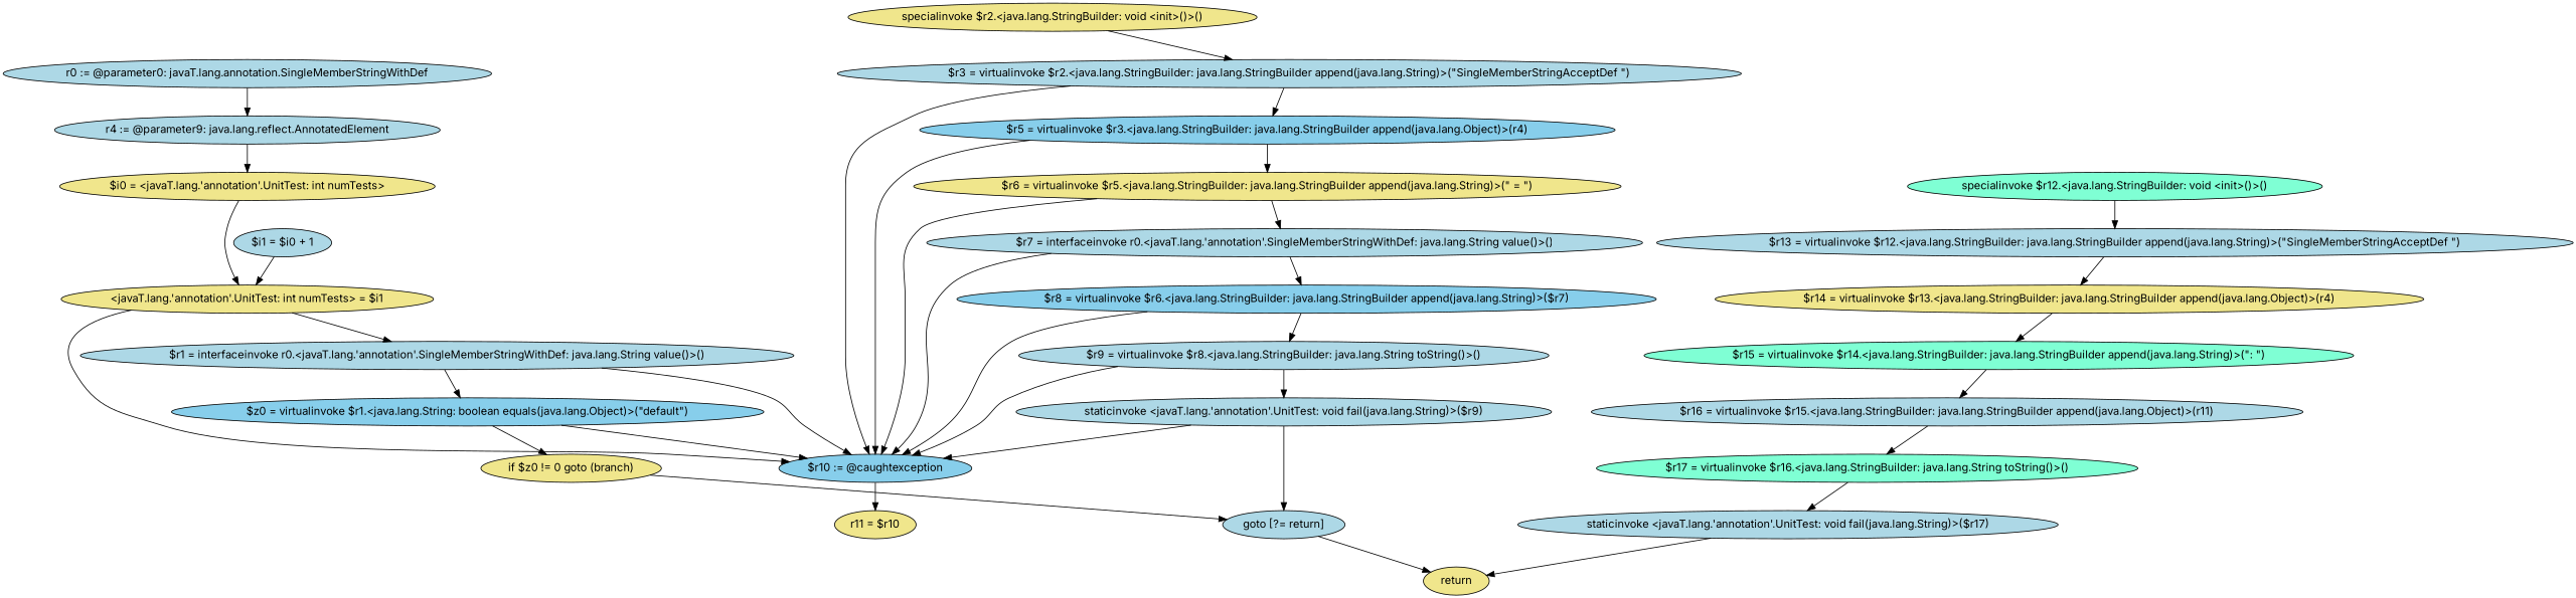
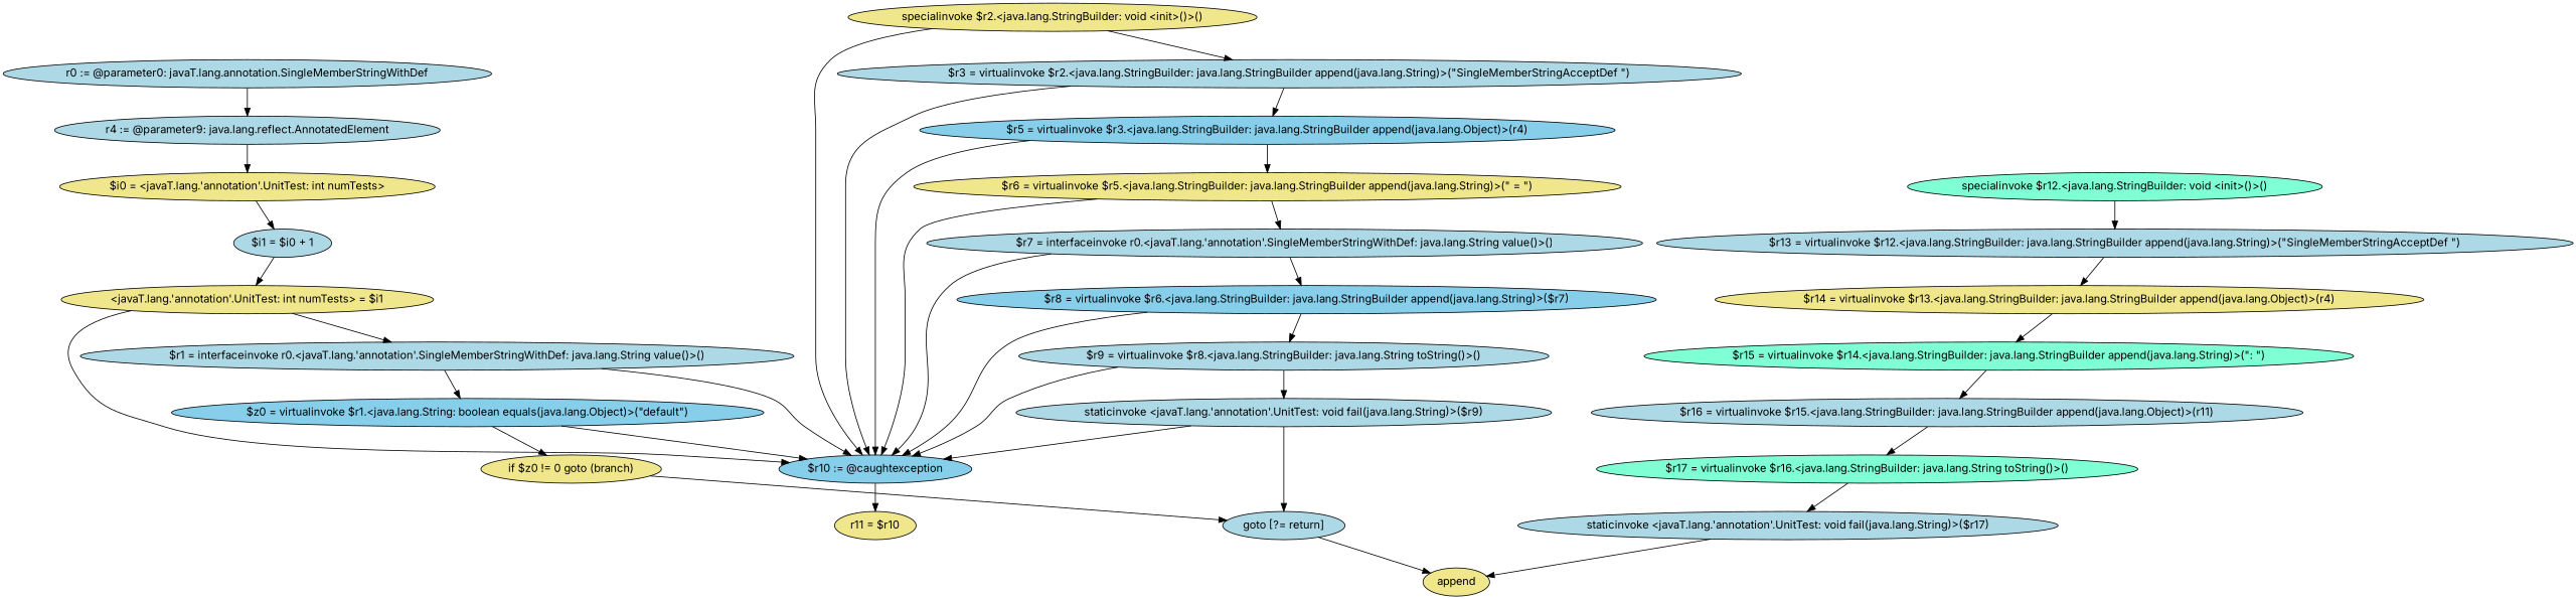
  digraph {
    fontname=Inter
    node [fillcolor=lightblue fontname=Inter style=filled]
    edge [fontname=Inter]
    n1 [label="r4 := @parameter9: java.lang.reflect.AnnotatedElement"]
    "r0 := @parameter0: javaT.lang.annotation.SingleMemberStringWithDef"
    "$i0 = <javaT.lang.'annotation'.UnitTest: int numTests>" [fillcolor=khaki]
    "$i1 = $i0 + 1"
    "<javaT.lang.'annotation'.UnitTest: int numTests> = $i1" [fillcolor=khaki]
    "$r1 = interfaceinvoke r0.<javaT.lang.'annotation'.SingleMemberStringWithDef: java.lang.String value()>()"
    "$r10 := @caughtexception" [fillcolor=skyblue]
    "$z0 = virtualinvoke $r1.<java.lang.String: boolean equals(java.lang.Object)>(\"default\")" [fillcolor=skyblue]
    "r11 = $r10" [fillcolor=khaki]
    "if $z0 != 0 goto (branch)" [fillcolor=khaki]
    "goto [?= return]"
-   return [fillcolor=khaki]
+   return [fillcolor=khaki label=append]
    "specialinvoke $r2.<java.lang.StringBuilder: void <init>()>()" [fillcolor=khaki]
    "$r3 = virtualinvoke $r2.<java.lang.StringBuilder: java.lang.StringBuilder append(java.lang.String)>(\"SingleMemberStringAcceptDef \")"
    "$r5 = virtualinvoke $r3.<java.lang.StringBuilder: java.lang.StringBuilder append(java.lang.Object)>(r4)" [fillcolor=skyblue]
    "$r6 = virtualinvoke $r5.<java.lang.StringBuilder: java.lang.StringBuilder append(java.lang.String)>(\" = \")" [fillcolor=khaki]
    "$r7 = interfaceinvoke r0.<javaT.lang.'annotation'.SingleMemberStringWithDef: java.lang.String value()>()"
    "$r8 = virtualinvoke $r6.<java.lang.StringBuilder: java.lang.StringBuilder append(java.lang.String)>($r7)" [fillcolor=skyblue]
    "$r9 = virtualinvoke $r8.<java.lang.StringBuilder: java.lang.String toString()>()"
    "staticinvoke <javaT.lang.'annotation'.UnitTest: void fail(java.lang.String)>($r9)"
    "specialinvoke $r12.<java.lang.StringBuilder: void <init>()>()" [fillcolor=aquamarine]
    "$r13 = virtualinvoke $r12.<java.lang.StringBuilder: java.lang.StringBuilder append(java.lang.String)>(\"SingleMemberStringAcceptDef \")"
    "$r14 = virtualinvoke $r13.<java.lang.StringBuilder: java.lang.StringBuilder append(java.lang.Object)>(r4)" [fillcolor=khaki]
    "$r15 = virtualinvoke $r14.<java.lang.StringBuilder: java.lang.StringBuilder append(java.lang.String)>(\": \")" [fillcolor=aquamarine]
    "$r16 = virtualinvoke $r15.<java.lang.StringBuilder: java.lang.StringBuilder append(java.lang.Object)>(r11)"
    "$r17 = virtualinvoke $r16.<java.lang.StringBuilder: java.lang.String toString()>()" [fillcolor=aquamarine]
    "staticinvoke <javaT.lang.'annotation'.UnitTest: void fail(java.lang.String)>($r17)"
    n1 -> "$i0 = <javaT.lang.'annotation'.UnitTest: int numTests>"
    "r0 := @parameter0: javaT.lang.annotation.SingleMemberStringWithDef" -> n1
-   "$i0 = <javaT.lang.'annotation'.UnitTest: int numTests>" -> "<javaT.lang.'annotation'.UnitTest: int numTests> = $i1"
+   "$i0 = <javaT.lang.'annotation'.UnitTest: int numTests>" -> "$i1 = $i0 + 1"
    "$i1 = $i0 + 1" -> "<javaT.lang.'annotation'.UnitTest: int numTests> = $i1"
    "<javaT.lang.'annotation'.UnitTest: int numTests> = $i1" -> "$r1 = interfaceinvoke r0.<javaT.lang.'annotation'.SingleMemberStringWithDef: java.lang.String value()>()"
    "<javaT.lang.'annotation'.UnitTest: int numTests> = $i1" -> "$r10 := @caughtexception"
    "$r1 = interfaceinvoke r0.<javaT.lang.'annotation'.SingleMemberStringWithDef: java.lang.String value()>()" -> "$r10 := @caughtexception"
    "$r1 = interfaceinvoke r0.<javaT.lang.'annotation'.SingleMemberStringWithDef: java.lang.String value()>()" -> "$z0 = virtualinvoke $r1.<java.lang.String: boolean equals(java.lang.Object)>(\"default\")"
    "$r10 := @caughtexception" -> "r11 = $r10"
    "$z0 = virtualinvoke $r1.<java.lang.String: boolean equals(java.lang.Object)>(\"default\")" -> "$r10 := @caughtexception"
    "$z0 = virtualinvoke $r1.<java.lang.String: boolean equals(java.lang.Object)>(\"default\")" -> "if $z0 != 0 goto (branch)"
    "if $z0 != 0 goto (branch)" -> "goto [?= return]"
    "goto [?= return]" -> return
+   "specialinvoke $r2.<java.lang.StringBuilder: void <init>()>()" -> "$r10 := @caughtexception"
    "specialinvoke $r2.<java.lang.StringBuilder: void <init>()>()" -> "$r3 = virtualinvoke $r2.<java.lang.StringBuilder: java.lang.StringBuilder append(java.lang.String)>(\"SingleMemberStringAcceptDef \")"
    "$r3 = virtualinvoke $r2.<java.lang.StringBuilder: java.lang.StringBuilder append(java.lang.String)>(\"SingleMemberStringAcceptDef \")" -> "$r10 := @caughtexception"
    "$r3 = virtualinvoke $r2.<java.lang.StringBuilder: java.lang.StringBuilder append(java.lang.String)>(\"SingleMemberStringAcceptDef \")" -> "$r5 = virtualinvoke $r3.<java.lang.StringBuilder: java.lang.StringBuilder append(java.lang.Object)>(r4)"
    "$r5 = virtualinvoke $r3.<java.lang.StringBuilder: java.lang.StringBuilder append(java.lang.Object)>(r4)" -> "$r10 := @caughtexception"
    "$r5 = virtualinvoke $r3.<java.lang.StringBuilder: java.lang.StringBuilder append(java.lang.Object)>(r4)" -> "$r6 = virtualinvoke $r5.<java.lang.StringBuilder: java.lang.StringBuilder append(java.lang.String)>(\" = \")"
    "$r6 = virtualinvoke $r5.<java.lang.StringBuilder: java.lang.StringBuilder append(java.lang.String)>(\" = \")" -> "$r10 := @caughtexception"
    "$r6 = virtualinvoke $r5.<java.lang.StringBuilder: java.lang.StringBuilder append(java.lang.String)>(\" = \")" -> "$r7 = interfaceinvoke r0.<javaT.lang.'annotation'.SingleMemberStringWithDef: java.lang.String value()>()"
    "$r7 = interfaceinvoke r0.<javaT.lang.'annotation'.SingleMemberStringWithDef: java.lang.String value()>()" -> "$r10 := @caughtexception"
    "$r7 = interfaceinvoke r0.<javaT.lang.'annotation'.SingleMemberStringWithDef: java.lang.String value()>()" -> "$r8 = virtualinvoke $r6.<java.lang.StringBuilder: java.lang.StringBuilder append(java.lang.String)>($r7)"
    "$r8 = virtualinvoke $r6.<java.lang.StringBuilder: java.lang.StringBuilder append(java.lang.String)>($r7)" -> "$r10 := @caughtexception"
    "$r8 = virtualinvoke $r6.<java.lang.StringBuilder: java.lang.StringBuilder append(java.lang.String)>($r7)" -> "$r9 = virtualinvoke $r8.<java.lang.StringBuilder: java.lang.String toString()>()"
    "$r9 = virtualinvoke $r8.<java.lang.StringBuilder: java.lang.String toString()>()" -> "$r10 := @caughtexception"
    "$r9 = virtualinvoke $r8.<java.lang.StringBuilder: java.lang.String toString()>()" -> "staticinvoke <javaT.lang.'annotation'.UnitTest: void fail(java.lang.String)>($r9)"
    "staticinvoke <javaT.lang.'annotation'.UnitTest: void fail(java.lang.String)>($r9)" -> "$r10 := @caughtexception"
    "staticinvoke <javaT.lang.'annotation'.UnitTest: void fail(java.lang.String)>($r9)" -> "goto [?= return]"
    "specialinvoke $r12.<java.lang.StringBuilder: void <init>()>()" -> "$r13 = virtualinvoke $r12.<java.lang.StringBuilder: java.lang.StringBuilder append(java.lang.String)>(\"SingleMemberStringAcceptDef \")"
    "$r13 = virtualinvoke $r12.<java.lang.StringBuilder: java.lang.StringBuilder append(java.lang.String)>(\"SingleMemberStringAcceptDef \")" -> "$r14 = virtualinvoke $r13.<java.lang.StringBuilder: java.lang.StringBuilder append(java.lang.Object)>(r4)"
    "$r14 = virtualinvoke $r13.<java.lang.StringBuilder: java.lang.StringBuilder append(java.lang.Object)>(r4)" -> "$r15 = virtualinvoke $r14.<java.lang.StringBuilder: java.lang.StringBuilder append(java.lang.String)>(\": \")"
    "$r15 = virtualinvoke $r14.<java.lang.StringBuilder: java.lang.StringBuilder append(java.lang.String)>(\": \")" -> "$r16 = virtualinvoke $r15.<java.lang.StringBuilder: java.lang.StringBuilder append(java.lang.Object)>(r11)"
    "$r16 = virtualinvoke $r15.<java.lang.StringBuilder: java.lang.StringBuilder append(java.lang.Object)>(r11)" -> "$r17 = virtualinvoke $r16.<java.lang.StringBuilder: java.lang.String toString()>()"
    "$r17 = virtualinvoke $r16.<java.lang.StringBuilder: java.lang.String toString()>()" -> "staticinvoke <javaT.lang.'annotation'.UnitTest: void fail(java.lang.String)>($r17)"
    "staticinvoke <javaT.lang.'annotation'.UnitTest: void fail(java.lang.String)>($r17)" -> return
  }
